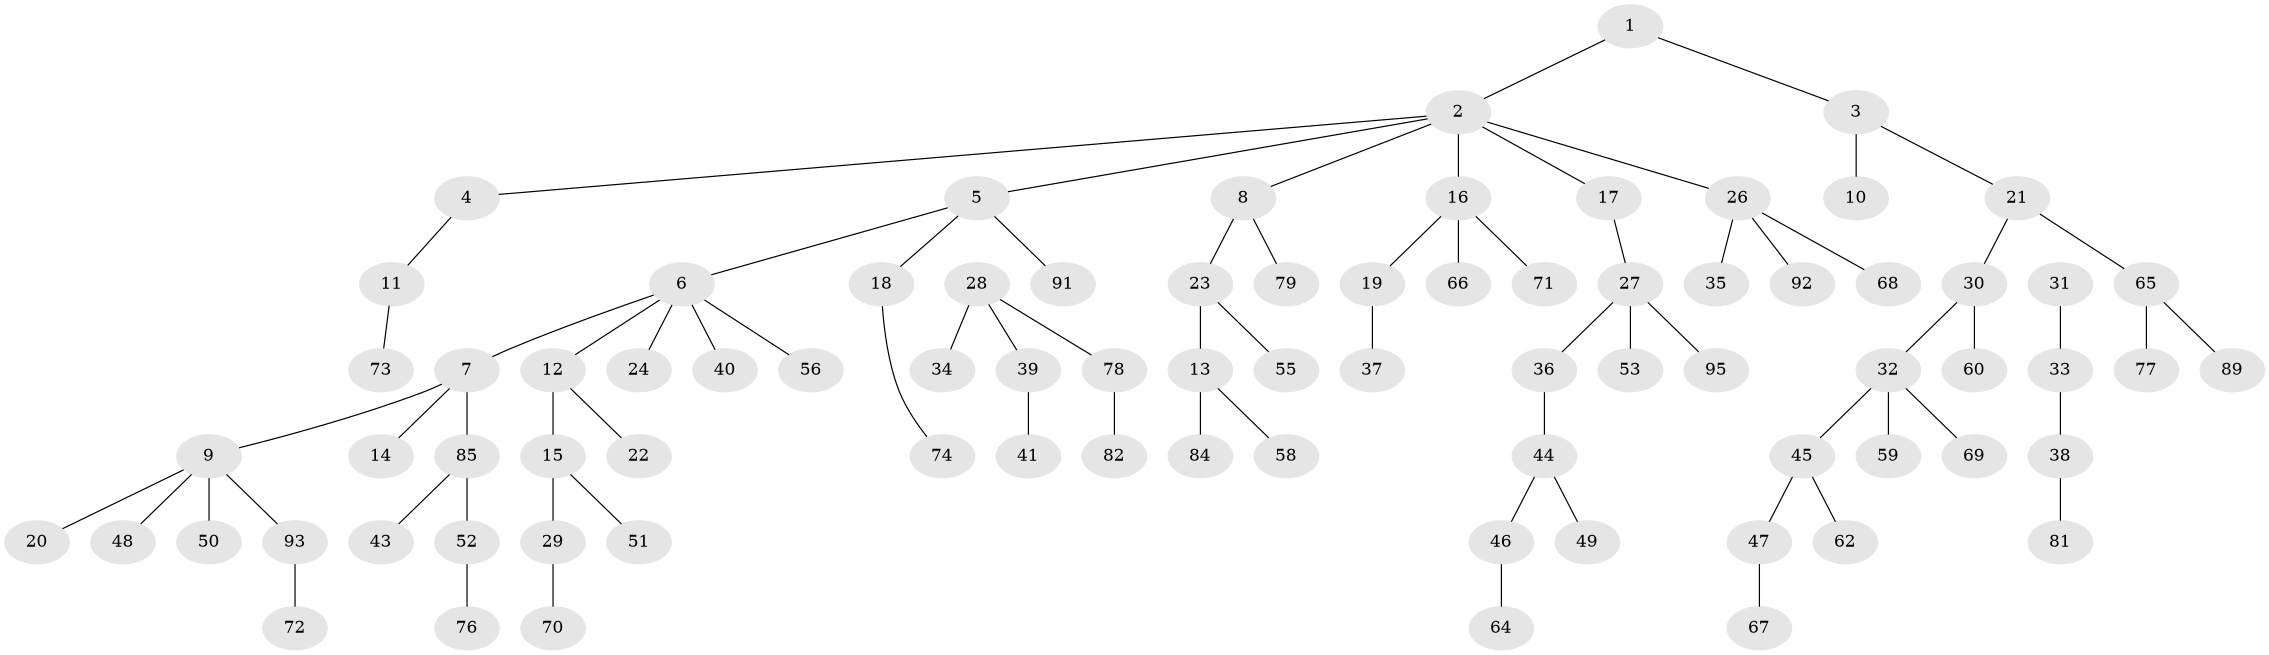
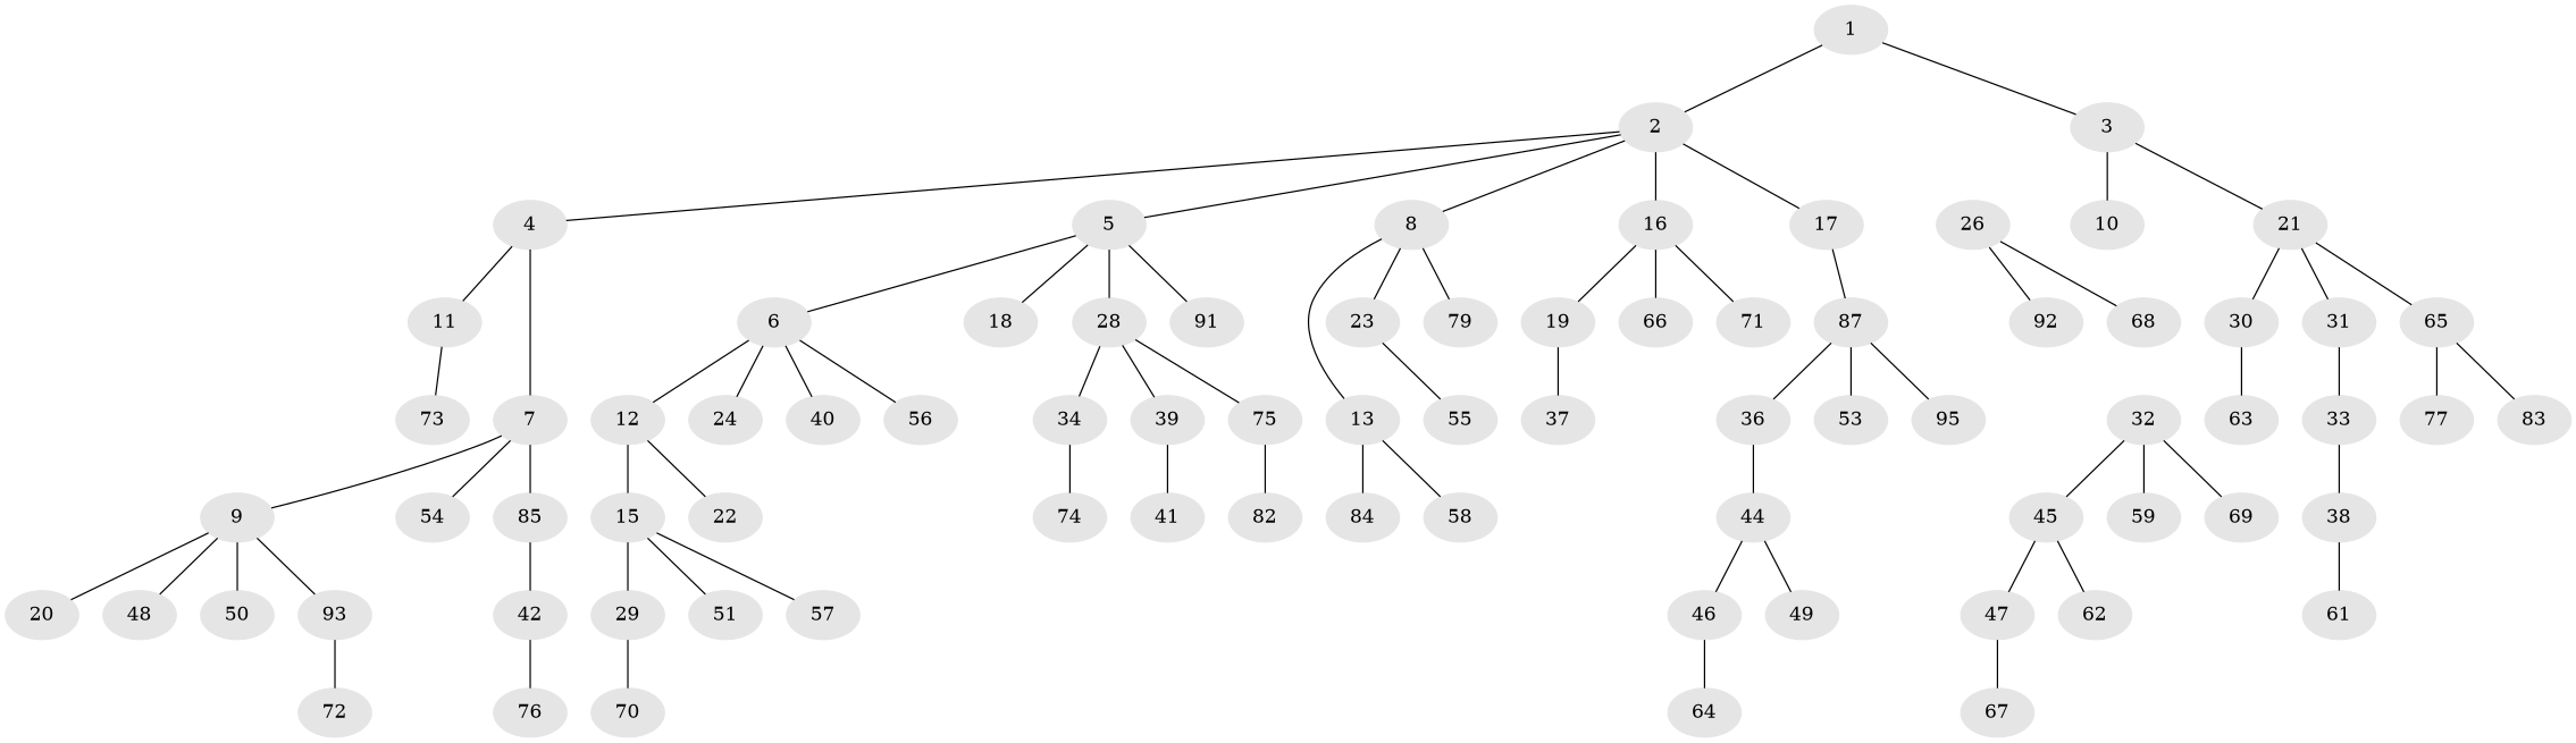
  graph {
    node [color=gray90 style=filled]
    1
    2
    3
    4
    5
    8
    16
    17
    26
    10
    21
    11
    6
    18
    28
    n16 [label=91]
    13
    23
    79
    19
    66
    71
-   27
-   35
+   27 [label=87]
    n25 [label=92]
    68
    30
    31
    65
    73
    7
    12
    24
    40
    56
    34
    39
-   78
+   78 [label=75]
    9
-   14
+   14 [label=54]
    n41 [label=85]
    15
    22
    20
    48
    50
    n47 [label=93]
-   43
-   52
+   52 [label=42]
    n50 [label=84]
    58
    55
    72
    29
    51
+   57
    70
    37
    36
    53
    n61 [label=95]
    32
-   60
+   60 [label=63]
    33
    77
-   83 [label=89]
+   83
    76
    44
    74
    41
    82
    45
    59
    69
    38
    47
    62
-   61 [label=81]
+   61
    46
    49
    64
    67
    1 -- 2
    1 -- 3
    2 -- 4
    2 -- 5
    2 -- 8
    2 -- 16
    2 -- 17
-   2 -- 26
    3 -- 10
    3 -- 21
    4 -- 11
    5 -- 6
    5 -- 18
+   5 -- 28
    5 -- n16
-   23 -- 13
+   8 -- 13
    8 -- 23
    8 -- 79
    16 -- 19
    16 -- 66
    16 -- 71
    17 -- 27
-   26 -- 35
    26 -- n25
    26 -- 68
    21 -- 30
+   21 -- 31
    21 -- 65
    11 -- 73
-   6 -- 7
+   4 -- 7
    6 -- 12
    6 -- 24
    6 -- 40
    6 -- 56
    28 -- 34
    28 -- 39
    28 -- 78
    13 -- n50
    13 -- 58
    23 -- 55
    19 -- 37
    27 -- 36
    27 -- 53
    27 -- n61
-   30 -- 32
    30 -- 60
    31 -- 33
    65 -- 77
    65 -- 83
    7 -- 9
    7 -- 14
    7 -- n41
    12 -- 15
    12 -- 22
-   18 -- 74
+   34 -- 74
    39 -- 41
    78 -- 82
    9 -- 20
    9 -- 48
    9 -- 50
    9 -- n47
-   n41 -- 43
    n41 -- 52
    15 -- 29
    15 -- 51
+   15 -- 57
    n47 -- 72
    52 -- 76
    29 -- 70
    36 -- 44
    32 -- 45
    32 -- 59
    32 -- 69
    33 -- 38
    44 -- 46
    44 -- 49
    45 -- 47
    45 -- 62
    38 -- 61
    47 -- 67
    46 -- 64
  }
